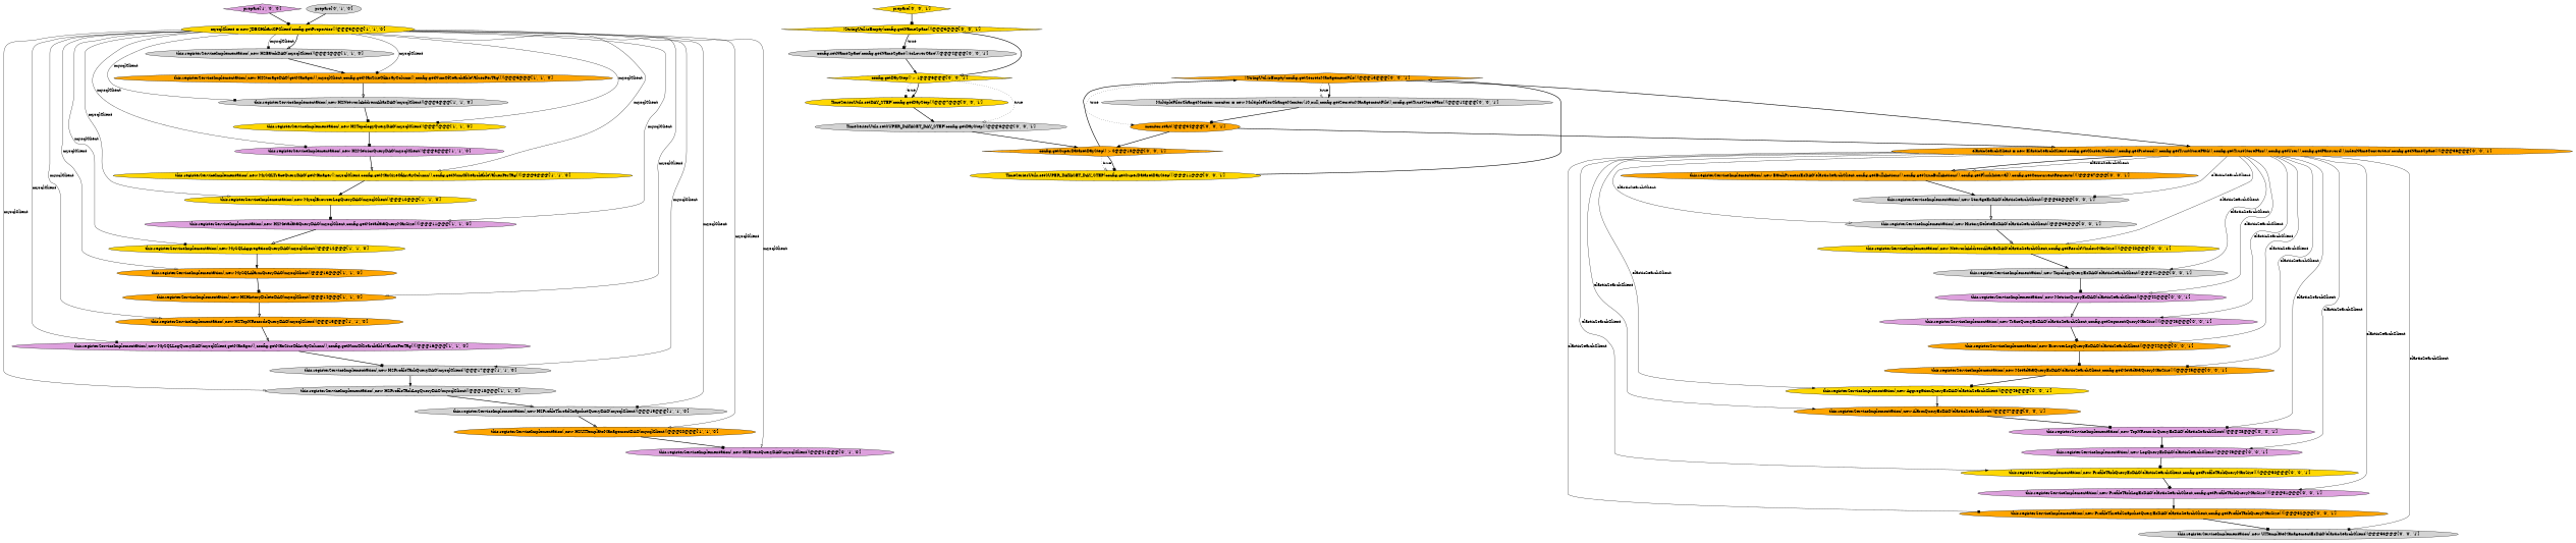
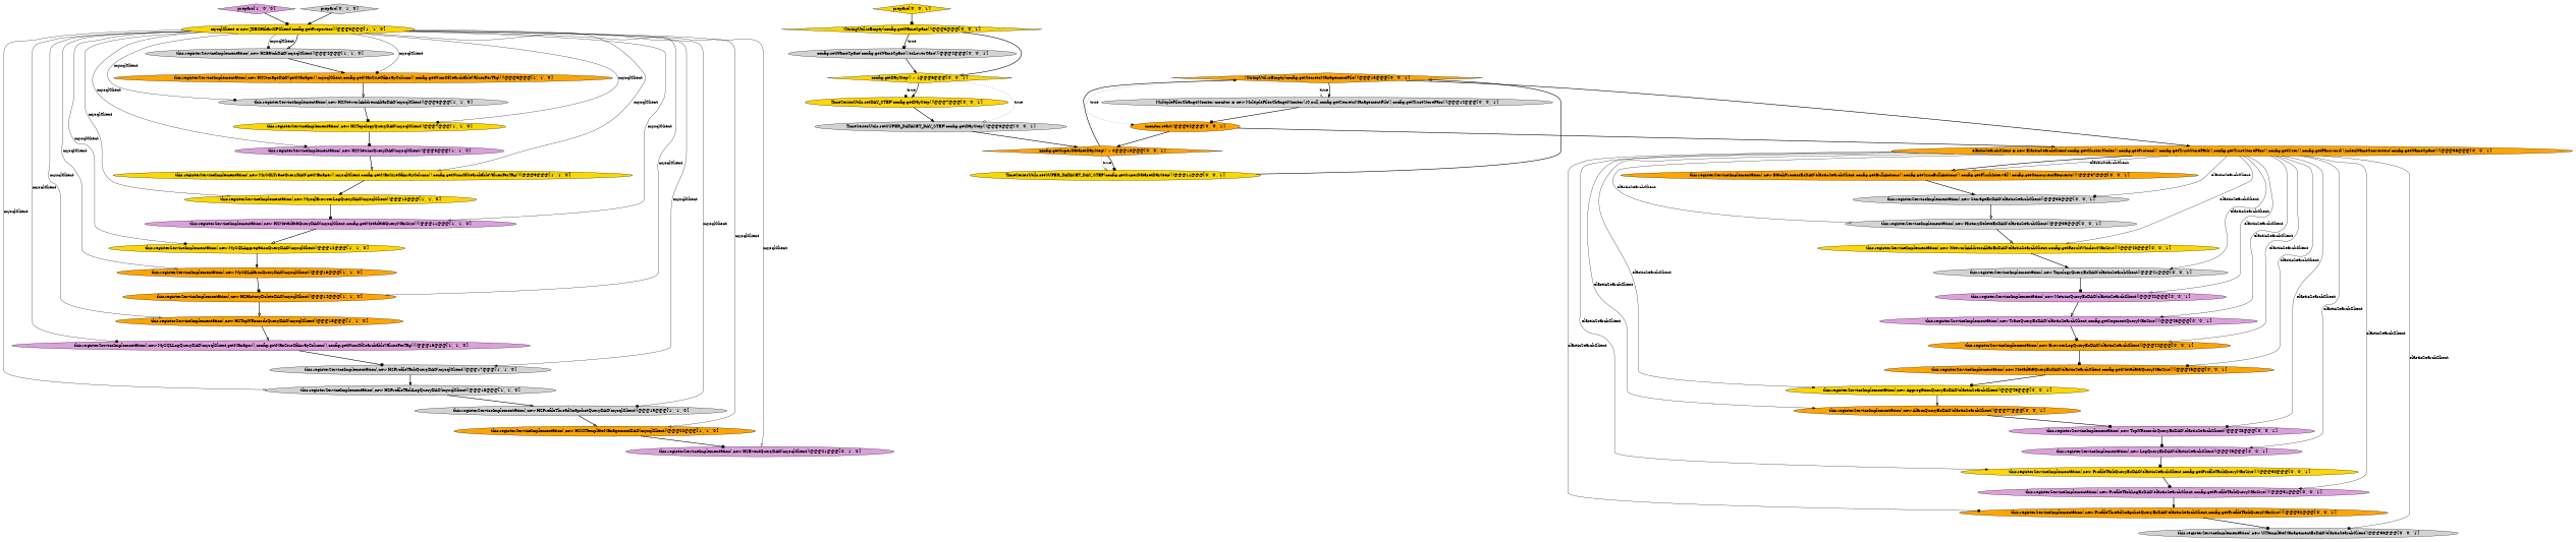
  digraph {
    node [fillcolor=orange shape=ellipse style=filled]
    edge [arrowhead=onormal style=bold]
    n1 [label="this.registerServiceImplementation(,new H2HistoryDeleteDAO(mysqlClient))@@@14@@@['1', '1', '0']"]
    n2 [label="this.registerServiceImplementation(,new H2TopNRecordsQueryDAO(mysqlClient))@@@15@@@['1', '1', '0']"]
    n3 [fillcolor=plum label="this.registerServiceImplementation(,new MySQLLogQueryDAO(mysqlClient,getManager(),config.getMaxSizeOfArrayColumn(),config.getNumOfSearchableValuesPerTag()))@@@16@@@['1', '1', '0']"]
    n4 [label="this.registerServiceImplementation(,new BatchProcessEsDAO(elasticSearchClient,config.getBulkActions(),config.getSyncBulkActions(),config.getFlushInterval(),config.getConcurrentRequests()))@@@37@@@['0', '0', '1']"]
    n5 [fillcolor=lightgrey label="this.registerServiceImplementation(,new StorageEsDAO(elasticSearchClient))@@@38@@@['0', '0', '1']"]
    n6 [fillcolor=lightgrey label="this.registerServiceImplementation(,new HistoryDeleteEsDAO(elasticSearchClient))@@@39@@@['0', '0', '1']"]
    n7 [fillcolor=gold label="this.registerServiceImplementation(,new MySQLAggregationQueryDAO(mysqlClient))@@@12@@@['1', '1', '0']"]
    n8 [label="this.registerServiceImplementation(,new MySQLAlarmQueryDAO(mysqlClient))@@@13@@@['1', '1', '0']"]
    n9 [label="this.registerServiceImplementation(,new MetadataQueryEsDAO(elasticSearchClient,config.getMetadataQueryMaxSize()))@@@45@@@['0', '0', '1']"]
    n10 [fillcolor=gold label="this.registerServiceImplementation(,new AggregationQueryEsDAO(elasticSearchClient))@@@46@@@['0', '0', '1']"]
    n11 [label="this.registerServiceImplementation(,new AlarmQueryEsDAO(elasticSearchClient))@@@47@@@['0', '0', '1']"]
    n12 [fillcolor=gold label="!StringUtil.isEmpty(config.getNameSpace())@@@3@@@['0', '0', '1']" shape=diamond]
    n13 [fillcolor=lightgrey label="config.setNameSpace(config.getNameSpace().toLowerCase())@@@4@@@['0', '0', '1']"]
    n14 [fillcolor=gold label="config.getDayStep() > 1@@@6@@@['0', '0', '1']" shape=diamond]
    n15 [fillcolor=lightgrey label="TimeSeriesUtils.setSUPER_DATASET_DAY_STEP(config.getDayStep())@@@8@@@['0', '0', '1']"]
    n16 [fillcolor=gold label="TimeSeriesUtils.setDAY_STEP(config.getDayStep())@@@7@@@['0', '0', '1']"]
    n17 [fillcolor=plum label="this.registerServiceImplementation(,new TraceQueryEsDAO(elasticSearchClient,config.getSegmentQueryMaxSize()))@@@43@@@['0', '0', '1']"]
    n18 [label="this.registerServiceImplementation(,new BrowserLogQueryEsDAO(elasticSearchClient))@@@44@@@['0', '0', '1']"]
    n19 [fillcolor=plum label="this.registerServiceImplementation(,new H2MetadataQueryDAO(mysqlClient,config.getMetadataQueryMaxSize()))@@@11@@@['1', '1', '0']"]
    n20 [fillcolor=gold label="this.registerServiceImplementation(,new MysqlBrowserLogQueryDAO(mysqlClient))@@@10@@@['1', '1', '0']"]
    n21 [label="config.getSuperDatasetDayStep() > 0@@@10@@@['0', '0', '1']" shape=diamond]
    n22 [label="!StringUtil.isEmpty(config.getSecretsManagementFile())@@@13@@@['0', '0', '1']" shape=diamond]
    n23 [fillcolor=gold label="TimeSeriesUtils.setSUPER_DATASET_DAY_STEP(config.getSuperDatasetDayStep())@@@11@@@['0', '0', '1']"]
    n24 [label="monitor.start()@@@34@@@['0', '0', '1']"]
    n25 [fillcolor=lightgrey label="MultipleFilesChangeMonitor monitor = new MultipleFilesChangeMonitor(10,null,config.getSecretsManagementFile(),config.getTrustStorePass())@@@14@@@['0', '0', '1']"]
    n26 [label="elasticSearchClient = new ElasticSearchClient(config.getClusterNodes(),config.getProtocol(),config.getTrustStorePath(),config.getTrustStorePass(),config.getUser(),config.getPassword(),indexNameConverters(config.getNameSpace()))@@@36@@@['0', '0', '1']"]
    n27 [fillcolor=plum label="this.registerServiceImplementation(,new TopNRecordsQueryEsDAO(elasticSearchClient))@@@48@@@['0', '0', '1']"]
    n28 [fillcolor=plum label="this.registerServiceImplementation(,new LogQueryEsDAO(elasticSearchClient))@@@49@@@['0', '0', '1']"]
    n29 [fillcolor=gold label="this.registerServiceImplementation(,new ProfileTaskQueryEsDAO(elasticSearchClient,config.getProfileTaskQueryMaxSize()))@@@50@@@['0', '0', '1']"]
    n30 [fillcolor=plum label="this.registerServiceImplementation(,new ProfileTaskLogEsDAO(elasticSearchClient,config.getProfileTaskQueryMaxSize()))@@@51@@@['0', '0', '1']"]
    n31 [label="this.registerServiceImplementation(,new ProfileThreadSnapshotQueryEsDAO(elasticSearchClient,config.getProfileTaskQueryMaxSize()))@@@52@@@['0', '0', '1']"]
    n32 [fillcolor=lightgrey label="this.registerServiceImplementation(,new UITemplateManagementEsDAO(elasticSearchClient))@@@53@@@['0', '0', '1']"]
    n33 [fillcolor=plum label="this.registerServiceImplementation(,new H2MetricsQueryDAO(mysqlClient))@@@8@@@['1', '1', '0']"]
    n34 [fillcolor=gold label="this.registerServiceImplementation(,new MySQLTraceQueryDAO(getManager(),mysqlClient,config.getMaxSizeOfArrayColumn(),config.getNumOfSearchableValuesPerTag()))@@@9@@@['1', '1', '0']"]
    n35 [fillcolor=lightgrey label="this.registerServiceImplementation(,new H2ProfileTaskQueryDAO(mysqlClient))@@@17@@@['1', '1', '0']"]
    n36 [fillcolor=lightgrey label="this.registerServiceImplementation(,new H2ProfileTaskLogQueryDAO(mysqlClient))@@@18@@@['1', '1', '0']"]
    n37 [fillcolor=gold label="this.registerServiceImplementation(,new NetworkAddressAliasEsDAO(elasticSearchClient,config.getResultWindowMaxSize()))@@@40@@@['0', '0', '1']"]
    n38 [fillcolor=lightgrey label="this.registerServiceImplementation(,new TopologyQueryEsDAO(elasticSearchClient))@@@41@@@['0', '0', '1']"]
    n39 [fillcolor=plum label="this.registerServiceImplementation(,new MetricsQueryEsDAO(elasticSearchClient))@@@42@@@['0', '0', '1']"]
    n40 [fillcolor=plum label="prepare['1', '0', '0']" shape=diamond]
    n41 [fillcolor=gold label="mysqlClient = new JDBCHikariCPClient(config.getProperties())@@@3@@@['1', '1', '0']"]
    n42 [fillcolor=gold label="this.registerServiceImplementation(,new H2TopologyQueryDAO(mysqlClient))@@@7@@@['1', '1', '0']"]
    n43 [fillcolor=lightgrey label="this.registerServiceImplementation(,new H2BatchDAO(mysqlClient))@@@4@@@['1', '1', '0']"]
    n44 [label="this.registerServiceImplementation(,new H2UITemplateManagementDAO(mysqlClient))@@@20@@@['1', '1', '0']"]
    n45 [fillcolor=lightgrey label="this.registerServiceImplementation(,new H2NetworkAddressAliasDAO(mysqlClient))@@@6@@@['1', '1', '0']"]
    n46 [label="this.registerServiceImplementation(,new H2StorageDAO(getManager(),mysqlClient,config.getMaxSizeOfArrayColumn(),config.getNumOfSearchableValuesPerTag()))@@@5@@@['1', '1', '0']"]
    n47 [fillcolor=plum label="this.registerServiceImplementation(,new H2EventQueryDAO(mysqlClient))@@@21@@@['0', '1', '0']"]
    n48 [fillcolor=lightgrey label="this.registerServiceImplementation(,new H2ProfileThreadSnapshotQueryDAO(mysqlClient))@@@19@@@['1', '1', '0']"]
    n49 [fillcolor=gold label="prepare['0', '0', '1']" shape=diamond]
-   n50 [fillcolor=lightgrey label="prepare['0', '1', '0']"]
+   n50 [fillcolor=lightgrey label="prepare['0', '1', '0']" shape=diamond]
    n1 -> n2
    n2 -> n3
    n3 -> n35 [arrowhead=box]
    n4 -> n5 [arrowhead=normal]
    n5 -> n6
    n6 -> n37
    n7 -> n8 [arrowhead=normal]
    n8 -> n1 [arrowhead=box]
    n9 -> n10 [arrowhead=box]
    n10 -> n11
    n11 -> n27 [arrowhead=box]
    n12 -> n13 [label=true style=dotted]
    n12 -> n13 [arrowhead=box]
    n12 -> n14
    n13 -> n14 [arrowhead=normal]
    n14 -> n15 [label=true style=dotted]
    n14 -> n16 [arrowhead=box label=true style=dotted]
    n14 -> n16 [arrowhead=normal]
    n15 -> n21 [arrowhead=normal]
    n16 -> n15 [arrowhead=normal]
    n17 -> n18 [arrowhead=box]
    n18 -> n9 [arrowhead=box]
    n19 -> n7
    n20 -> n19 [arrowhead=box]
    n21 -> n22 [arrowhead=normal]
    n21 -> n23 [label=true style=dotted]
    n21 -> n23 [arrowhead=box]
    n22 -> n24 [arrowhead=normal label=true style=dotted]
    n22 -> n25 [arrowhead=normal]
    n22 -> n25 [label=true style=dotted]
    n22 -> n26 [arrowhead=normal]
    n23 -> n22
    n24 -> n21 [arrowhead=normal]
    n24 -> n26
    n25 -> n24 [arrowhead=box]
    n26 -> n4 [label=elasticSearchClient style=solid]
    n26 -> n4
    n26 -> n5 [arrowhead=box label=elasticSearchClient style=solid]
    n26 -> n6 [label=elasticSearchClient style=solid]
    n26 -> n9 [arrowhead=box label=elasticSearchClient style=solid]
    n26 -> n10 [arrowhead=normal label=elasticSearchClient style=solid]
    n26 -> n11 [arrowhead=normal label=elasticSearchClient style=solid]
    n26 -> n17 [arrowhead=normal label=elasticSearchClient style=solid]
    n26 -> n18 [label=elasticSearchClient style=solid]
    n26 -> n27 [arrowhead=box label=elasticSearchClient style=solid]
    n26 -> n28 [arrowhead=normal label=elasticSearchClient style=solid]
    n26 -> n29 [arrowhead=normal label=elasticSearchClient style=solid]
    n26 -> n30 [arrowhead=normal label=elasticSearchClient style=solid]
    n26 -> n31 [arrowhead=box label=elasticSearchClient style=solid]
    n26 -> n32 [arrowhead=box label=elasticSearchClient style=solid]
    n26 -> n37 [label=elasticSearchClient style=solid]
    n26 -> n38 [arrowhead=normal label=elasticSearchClient style=solid]
    n26 -> n39 [label=elasticSearchClient style=solid]
    n27 -> n28 [arrowhead=box]
    n28 -> n29 [arrowhead=box]
    n29 -> n30 [arrowhead=box]
    n30 -> n31 [arrowhead=normal]
    n31 -> n32 [arrowhead=box]
    n33 -> n34
    n34 -> n20 [arrowhead=normal]
    n35 -> n36 [arrowhead=normal]
    n36 -> n48
    n37 -> n38 [arrowhead=normal]
    n38 -> n39 [arrowhead=box]
    n39 -> n17
    n40 -> n41 [arrowhead=box]
    n41 -> n1 [label=mysqlClient style=solid]
    n41 -> n2 [label=mysqlClient style=solid]
    n41 -> n3 [arrowhead=box label=mysqlClient style=solid]
    n41 -> n7 [arrowhead=box label=mysqlClient style=solid]
    n41 -> n8 [label=mysqlClient style=solid]
    n41 -> n19 [label=mysqlClient style=solid]
    n41 -> n20 [label=mysqlClient style=solid]
    n41 -> n33 [arrowhead=box label=mysqlClient style=solid]
    n41 -> n34 [label=mysqlClient style=solid]
    n41 -> n35 [arrowhead=normal label=mysqlClient style=solid]
    n41 -> n36 [label=mysqlClient style=solid]
    n41 -> n42 [arrowhead=box label=mysqlClient style=solid]
    n41 -> n43 [arrowhead=box label=mysqlClient style=solid]
    n41 -> n43
    n41 -> n44 [label=mysqlClient style=solid]
    n41 -> n45 [arrowhead=box label=mysqlClient style=solid]
    n41 -> n46 [arrowhead=box label=mysqlClient style=solid]
    n41 -> n47 [label=mysqlClient style=solid]
    n41 -> n48 [arrowhead=box label=mysqlClient style=solid]
    n42 -> n33 [arrowhead=box]
    n43 -> n46 [arrowhead=normal]
    n44 -> n47 [arrowhead=box]
    n45 -> n42 [arrowhead=box]
    n46 -> n45
    n48 -> n44
    n49 -> n12 [arrowhead=box]
    n50 -> n41 [arrowhead=normal]
  }
